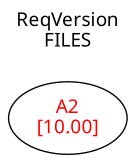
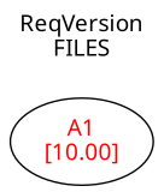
  digraph {
    mclimit=10.0
    nslimit=10.0
    rankdir=LR
    ranksep=1
    fontname="Noto Sans"
    node [fontname="Noto Sans"]
-   n1 [fontcolor=red label="A2\n[10.00]"]
+   n1 [fontcolor=red label="A1\n[10.00]"]
    n2 [label="ReqVersion\nFILES" shape=plaintext]
  }
